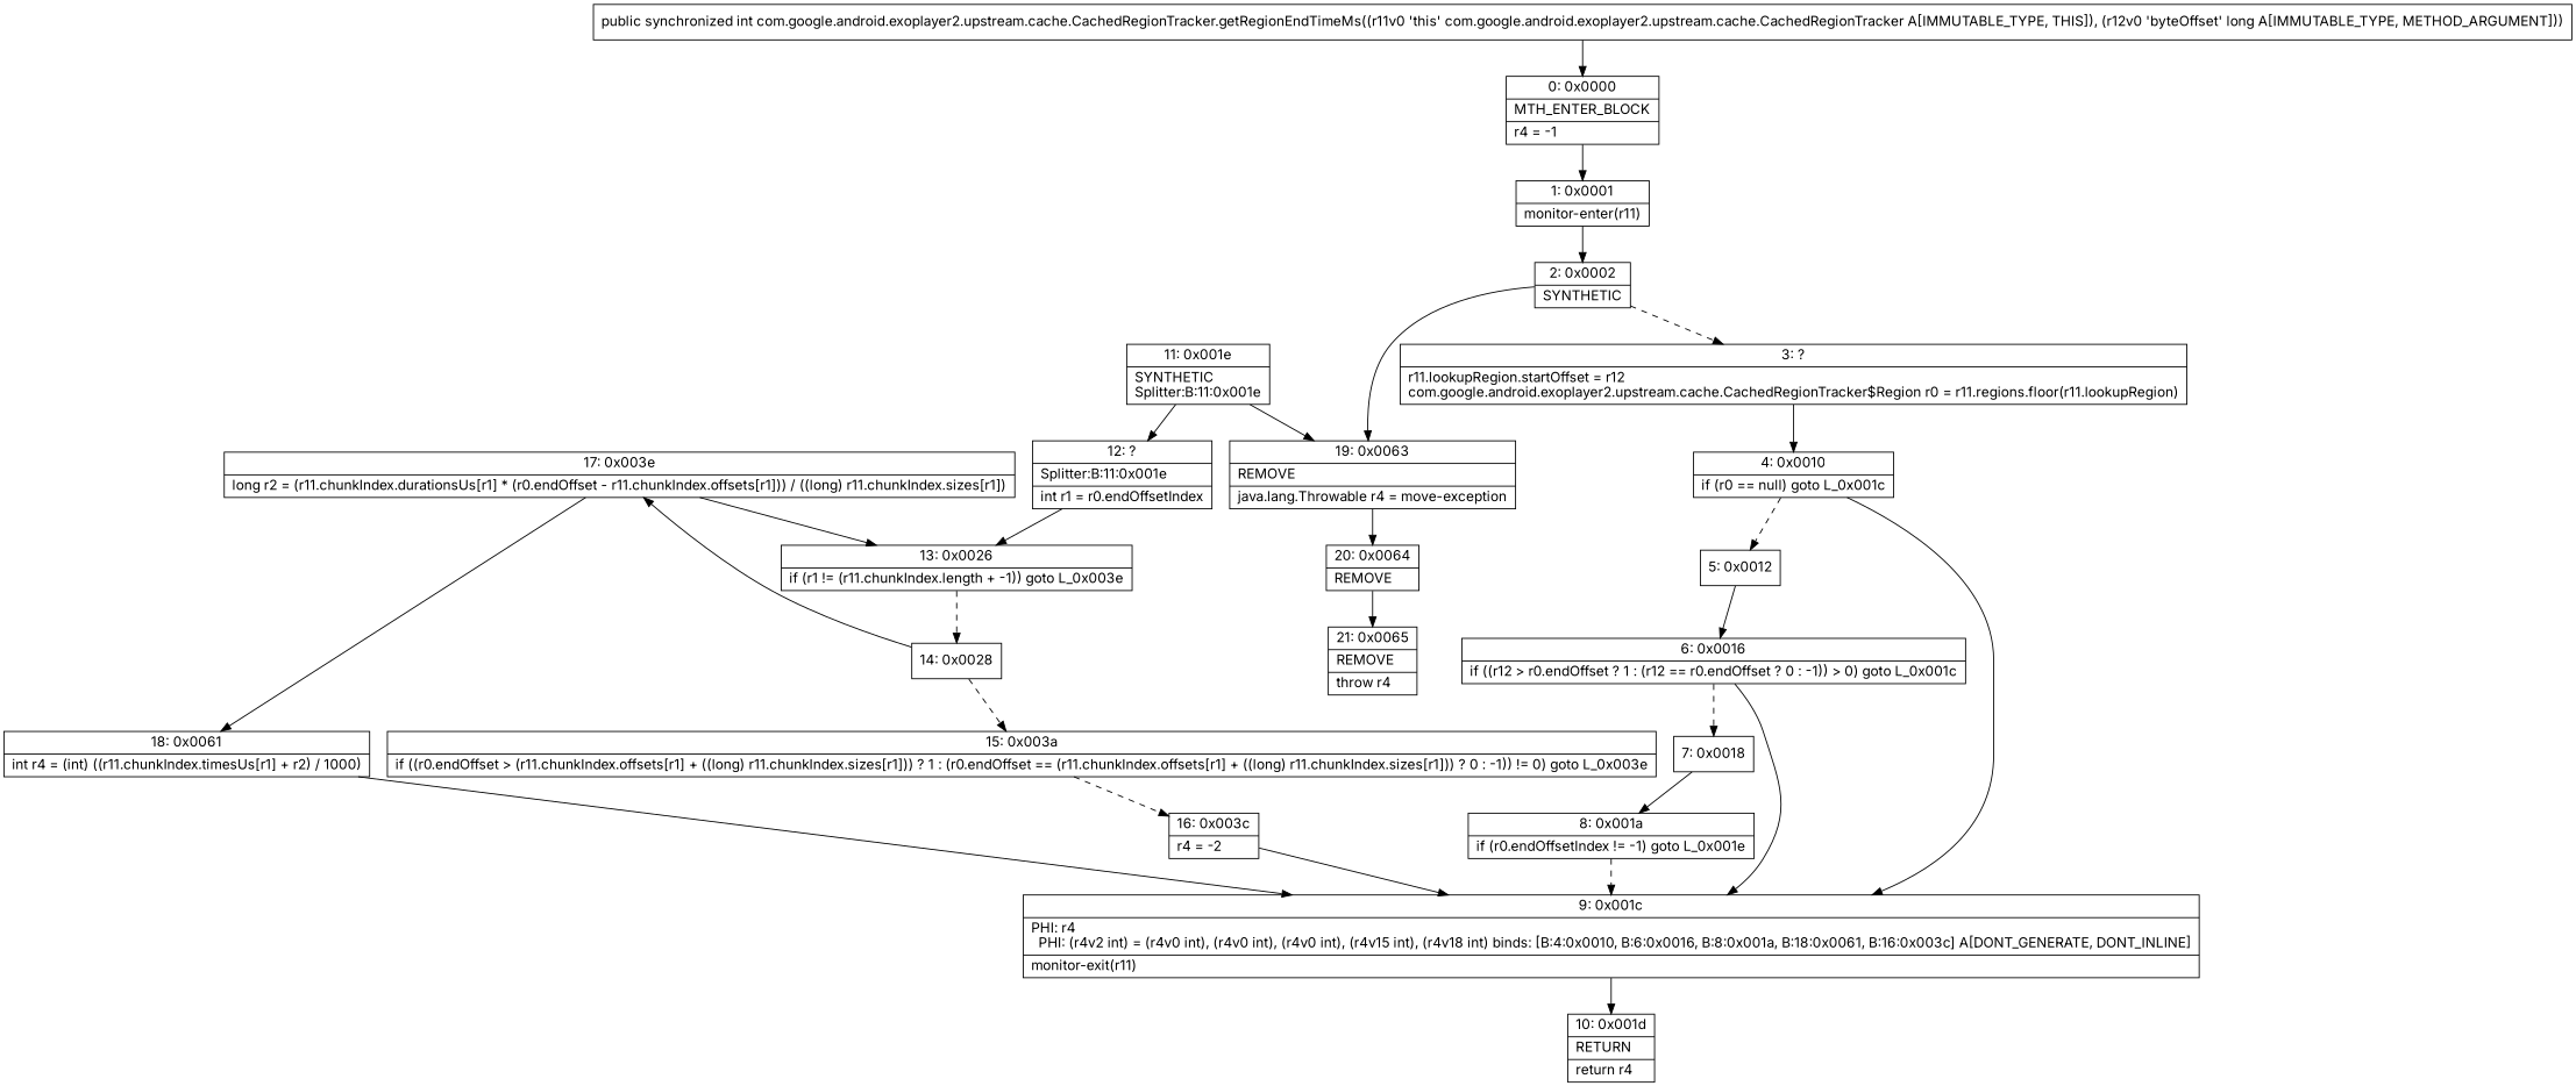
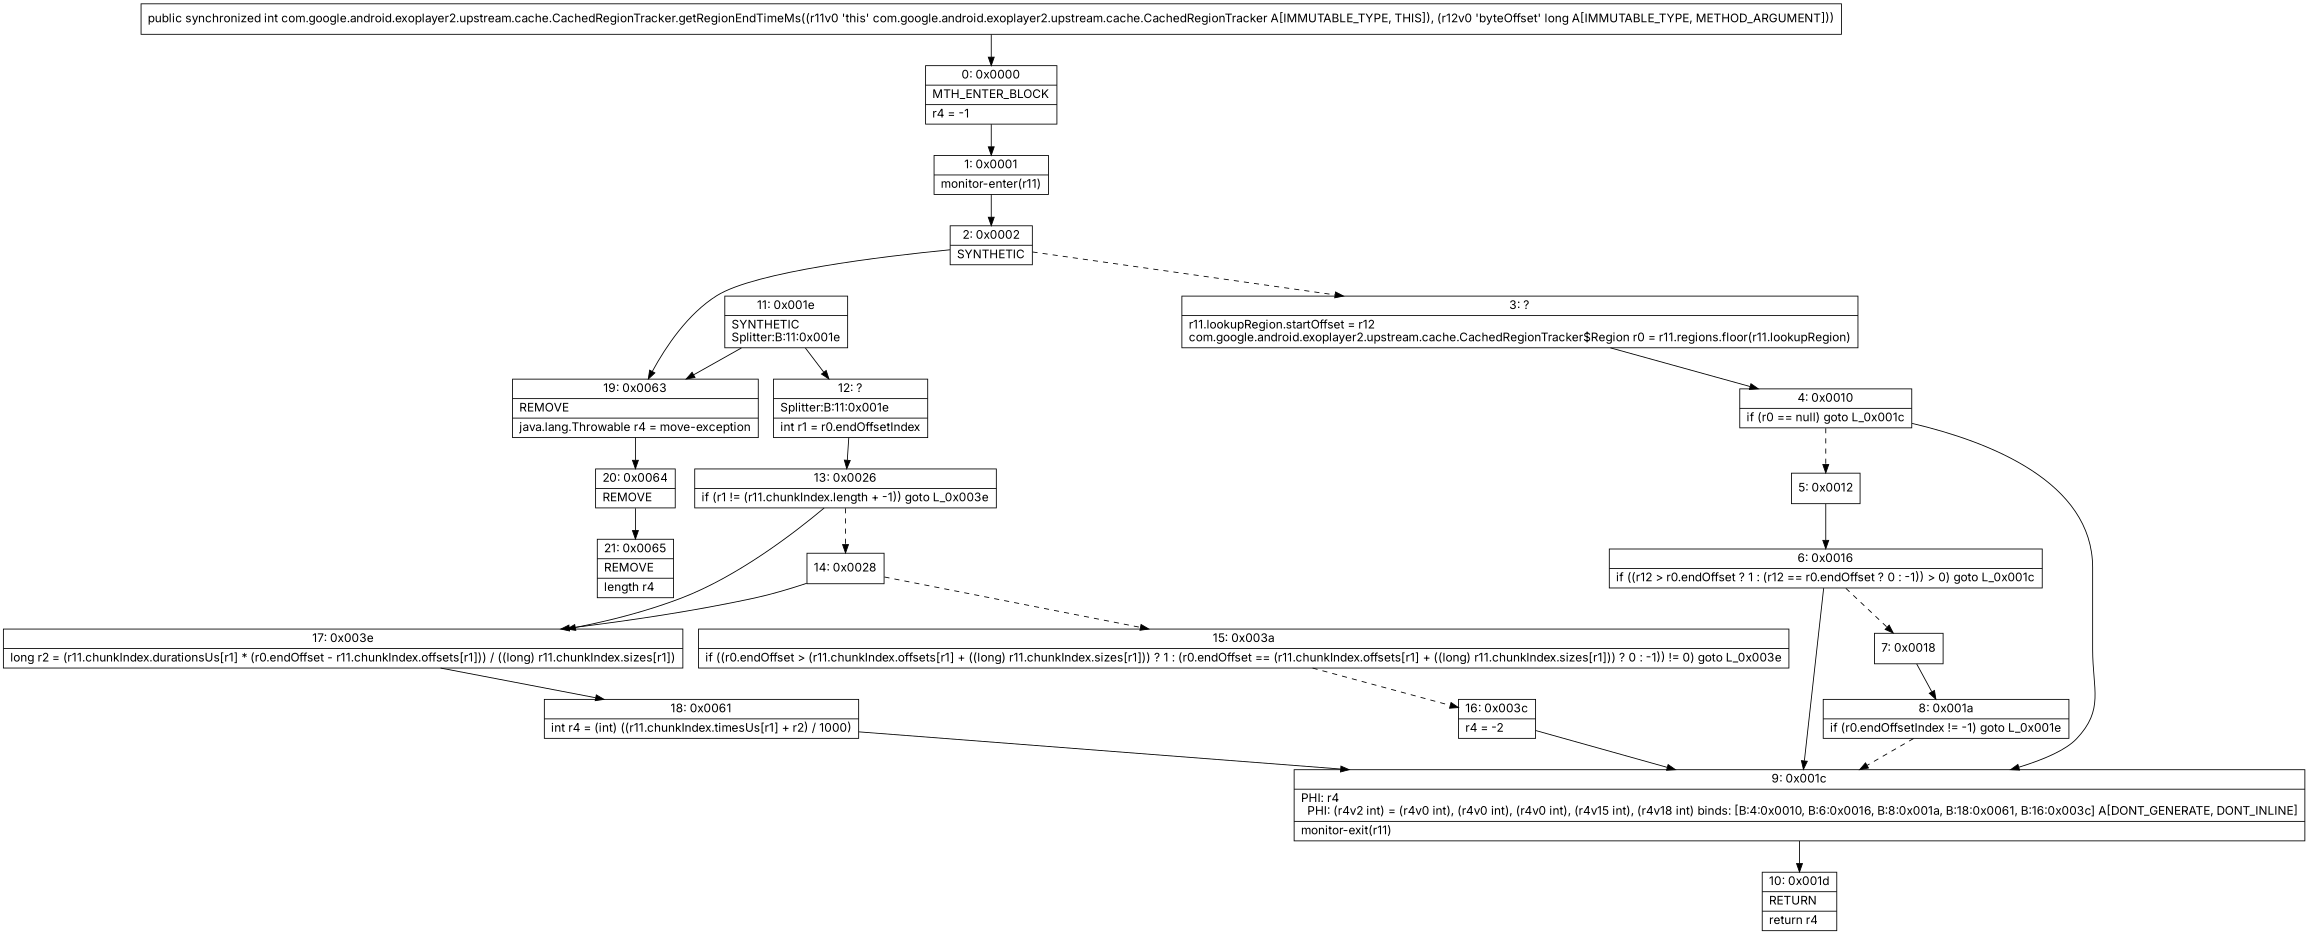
  digraph {
    fontname=Inter
    node [fontname=Inter shape=record]
    edge [fontname=Inter]
    n1 [label="{0\:\ 0x0000|MTH_ENTER_BLOCK\l|r4 = \-1\l}"]
    n2 [label="{1\:\ 0x0001|monitor\-enter(r11)\l}"]
    n3 [label="{2\:\ 0x0002|SYNTHETIC\l}"]
    n4 [label="{3\:\ ?|r11.lookupRegion.startOffset = r12\lcom.google.android.exoplayer2.upstream.cache.CachedRegionTracker$Region r0 = r11.regions.floor(r11.lookupRegion)\l}"]
    n5 [label="{19\:\ 0x0063|REMOVE\l|java.lang.Throwable r4 = move\-exception\l}"]
    n6 [label="{4\:\ 0x0010|if (r0 == null) goto L_0x001c\l}"]
    n7 [label="{20\:\ 0x0064|REMOVE\l}"]
    n8 [label="{5\:\ 0x0012}"]
    n9 [label="{9\:\ 0x001c|PHI: r4 \l  PHI: (r4v2 int) = (r4v0 int), (r4v0 int), (r4v0 int), (r4v15 int), (r4v18 int) binds: [B:4:0x0010, B:6:0x0016, B:8:0x001a, B:18:0x0061, B:16:0x003c] A[DONT_GENERATE, DONT_INLINE]\l|monitor\-exit(r11)\l}"]
    n10 [label="{6\:\ 0x0016|if ((r12 \> r0.endOffset ? 1 : (r12 == r0.endOffset ? 0 : \-1)) \> 0) goto L_0x001c\l}"]
    n11 [label="{10\:\ 0x001d|RETURN\l|return r4\l}"]
    n12 [label="{7\:\ 0x0018}"]
    n13 [label="{8\:\ 0x001a|if (r0.endOffsetIndex != \-1) goto L_0x001e\l}"]
    n14 [label="{11\:\ 0x001e|SYNTHETIC\lSplitter:B:11:0x001e\l}"]
    n15 [label="{12\:\ ?|Splitter:B:11:0x001e\l|int r1 = r0.endOffsetIndex\l}"]
    n16 [label="{13\:\ 0x0026|if (r1 != (r11.chunkIndex.length + \-1)) goto L_0x003e\l}"]
    n17 [label="{14\:\ 0x0028}"]
    n18 [label="{17\:\ 0x003e|long r2 = (r11.chunkIndex.durationsUs[r1] * (r0.endOffset \- r11.chunkIndex.offsets[r1])) \/ ((long) r11.chunkIndex.sizes[r1])\l}"]
    n19 [label="{15\:\ 0x003a|if ((r0.endOffset \> (r11.chunkIndex.offsets[r1] + ((long) r11.chunkIndex.sizes[r1])) ? 1 : (r0.endOffset == (r11.chunkIndex.offsets[r1] + ((long) r11.chunkIndex.sizes[r1])) ? 0 : \-1)) != 0) goto L_0x003e\l}"]
    n20 [label="{18\:\ 0x0061|int r4 = (int) ((r11.chunkIndex.timesUs[r1] + r2) \/ 1000)\l}"]
    n21 [label="{16\:\ 0x003c|r4 = \-2\l}"]
-   n22 [label="{21\:\ 0x0065|REMOVE\l|throw r4\l}"]
+   n22 [label="{21\:\ 0x0065|REMOVE\l|length r4\l}"]
    n23 [label="{public synchronized int com.google.android.exoplayer2.upstream.cache.CachedRegionTracker.getRegionEndTimeMs((r11v0 'this' com.google.android.exoplayer2.upstream.cache.CachedRegionTracker A[IMMUTABLE_TYPE, THIS]), (r12v0 'byteOffset' long A[IMMUTABLE_TYPE, METHOD_ARGUMENT])) }"]
    n1 -> n2
    n2 -> n3
    n3 -> n4 [style=dashed]
    n3 -> n5
    n4 -> n6
    n5 -> n7
    n6 -> n8 [style=dashed]
    n6 -> n9
    n7 -> n22
    n8 -> n10
    n9 -> n11
    n10 -> n9
    n10 -> n12 [style=dashed]
    n12 -> n13
    n13 -> n9 [style=dashed]
    n14 -> n5
    n14 -> n15
    n15 -> n16
    n16 -> n17 [style=dashed]
-   n18 -> n16
+   n16 -> n18
    n17 -> n18
    n17 -> n19 [style=dashed]
    n18 -> n20
    n19 -> n21 [style=dashed]
    n20 -> n9
    n21 -> n9
    n23 -> n1
  }
